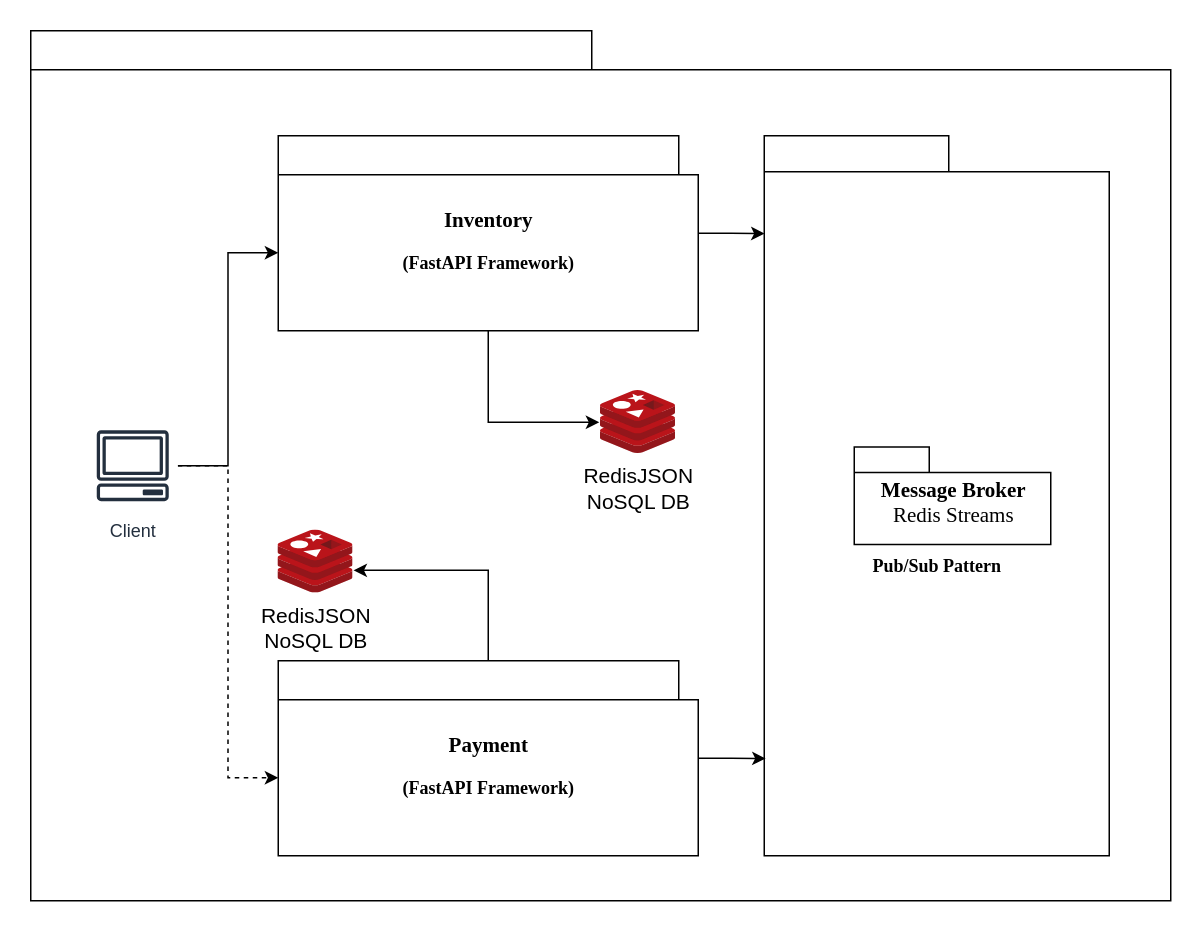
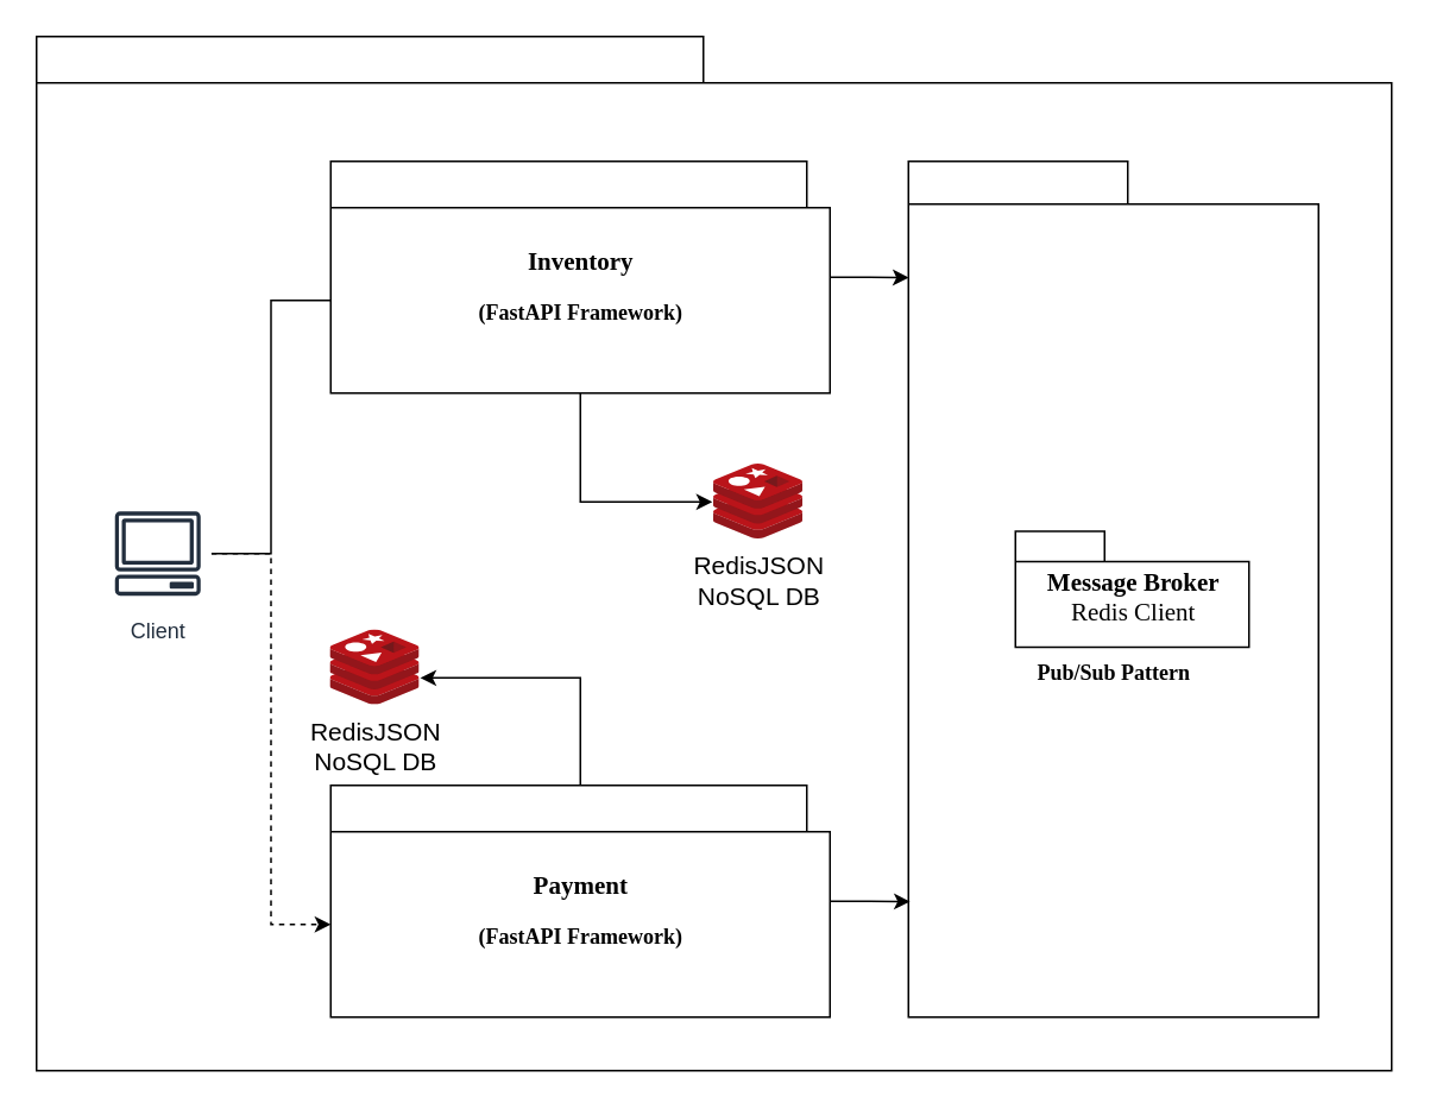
  <mxCell id="0" />
  <mxCell id="1" parent="0" />
  <mxCell id="2" value="" style="shape=folder;fontStyle=1;spacingTop=10;tabWidth=374;tabHeight=26;tabPosition=left;html=1;rounded=0;shadow=0;comic=0;labelBackgroundColor=none;strokeWidth=1;fillColor=none;fontFamily=Verdana;fontSize=10;align=center;" parent="1" vertex="1"><mxGeometry x="20" y="20" width="760" height="580" as="geometry" /></mxCell>
  <mxCell id="3" value="" style="group" parent="1" vertex="1" connectable="0"><mxGeometry x="185" y="90" width="280" height="130" as="geometry" /></mxCell>
  <mxCell id="4" value="&lt;font style=&quot;&quot;&gt;&lt;span style=&quot;font-size: 14px;&quot;&gt;Inventory&lt;br&gt;&lt;/span&gt;&lt;br&gt;&lt;font style=&quot;font-size: 12px;&quot;&gt;(FastAPI Framework)&lt;/font&gt;&lt;br&gt;&lt;/font&gt;" style="shape=folder;fontStyle=1;spacingTop=10;tabWidth=269;tabHeight=26;tabPosition=left;html=1;rounded=0;shadow=0;comic=0;labelBackgroundColor=none;strokeWidth=1;fontFamily=Verdana;fontSize=10;align=center;" parent="3" vertex="1"><mxGeometry width="280" height="130" as="geometry" /></mxCell>
  <mxCell id="5" value="" style="group" vertex="1" connectable="0" parent="1"><mxGeometry x="510" y="90" width="230" height="480" as="geometry" /></mxCell>
  <mxCell id="6" value="" style="group" vertex="1" connectable="0" parent="5"><mxGeometry x="-1" width="230" height="480.0" as="geometry" /></mxCell>
  <mxCell id="7" value="&lt;br&gt;&lt;br&gt;&lt;br&gt;&lt;br&gt;&lt;br&gt;&lt;br&gt;&lt;br&gt;&lt;font style=&quot;font-size: 12px;&quot;&gt;Pub/Sub Pattern&lt;/font&gt;" style="shape=folder;fontStyle=1;spacingTop=10;tabWidth=123;tabHeight=24;tabPosition=left;html=1;rounded=0;shadow=0;comic=0;labelBackgroundColor=none;strokeWidth=1;fontFamily=Verdana;fontSize=10;align=center;" vertex="1" parent="6"><mxGeometry width="230" height="480.0" as="geometry" /></mxCell>
- <mxCell id="8" value="&lt;font style=&quot;font-size: 14px;&quot;&gt;Message Broker&lt;br&gt;&lt;span style=&quot;font-weight: normal;&quot;&gt;Redis Streams&lt;/span&gt;&lt;/font&gt;" style="shape=folder;fontStyle=1;spacingTop=10;tabWidth=50;tabHeight=17;tabPosition=left;html=1;rounded=0;shadow=0;comic=0;labelBackgroundColor=none;strokeWidth=1;fontFamily=Verdana;fontSize=10;align=center;" vertex="1" parent="6"><mxGeometry x="60" y="207.5" width="131" height="65.0" as="geometry" /></mxCell>
+ <mxCell id="8" value="&lt;font style=&quot;font-size: 14px;&quot;&gt;Message Broker&lt;br&gt;&lt;span style=&quot;font-weight: normal;&quot;&gt;Redis Client&lt;/span&gt;&lt;/font&gt;" style="shape=folder;fontStyle=1;spacingTop=10;tabWidth=50;tabHeight=17;tabPosition=left;html=1;rounded=0;shadow=0;comic=0;labelBackgroundColor=none;strokeWidth=1;fontFamily=Verdana;fontSize=10;align=center;" vertex="1" parent="6"><mxGeometry x="60" y="207.5" width="131" height="65.0" as="geometry" /></mxCell>
  <mxCell id="9" value="" style="group" vertex="1" connectable="0" parent="1"><mxGeometry x="185" y="440" width="280" height="130" as="geometry" /></mxCell>
  <mxCell id="10" value="&lt;font style=&quot;&quot;&gt;&lt;span style=&quot;font-size: 14px;&quot;&gt;Payment&lt;br&gt;&lt;/span&gt;&lt;br&gt;&lt;font style=&quot;font-size: 12px;&quot;&gt;(FastAPI Framework)&lt;/font&gt;&lt;br&gt;&lt;/font&gt;" style="shape=folder;fontStyle=1;spacingTop=10;tabWidth=269;tabHeight=26;tabPosition=left;html=1;rounded=0;shadow=0;comic=0;labelBackgroundColor=none;strokeWidth=1;fontFamily=Verdana;fontSize=10;align=center;" vertex="1" parent="9"><mxGeometry width="280" height="130" as="geometry" /></mxCell>
  <mxCell id="11" value="&lt;font style=&quot;font-size: 14px;&quot;&gt;RedisJSON&lt;br&gt;NoSQL DB&lt;/font&gt;" style="sketch=0;aspect=fixed;html=1;points=[];align=center;image;fontSize=12;image=img/lib/mscae/Cache_Redis_Product.svg;fontFamily=Helvetica;" vertex="1" parent="1"><mxGeometry x="400" y="260" width="50" height="42" as="geometry" /></mxCell>
  <mxCell id="12" value="&lt;font style=&quot;font-size: 14px;&quot;&gt;RedisJSON&lt;br&gt;NoSQL DB&lt;/font&gt;" style="sketch=0;aspect=fixed;html=1;points=[];align=center;image;fontSize=12;image=img/lib/mscae/Cache_Redis_Product.svg;fontFamily=Helvetica;" vertex="1" parent="1"><mxGeometry x="185" y="353" width="50" height="42" as="geometry" /></mxCell>
  <mxCell id="13" style="edgeStyle=orthogonalEdgeStyle;rounded=0;orthogonalLoop=1;jettySize=auto;html=1;fontFamily=Helvetica;fontSize=14;entryX=-0.02;entryY=0.5;entryDx=0;entryDy=0;entryPerimeter=0;" edge="1" parent="1" source="4" target="11"><mxGeometry relative="1" as="geometry" /></mxCell>
  <mxCell id="14" style="edgeStyle=orthogonalEdgeStyle;rounded=0;orthogonalLoop=1;jettySize=auto;html=1;fontFamily=Helvetica;fontSize=14;entryX=1.003;entryY=0.636;entryDx=0;entryDy=0;entryPerimeter=0;" edge="1" parent="1" source="10" target="12"><mxGeometry relative="1" as="geometry" /></mxCell>
  <mxCell id="15" style="edgeStyle=orthogonalEdgeStyle;rounded=0;orthogonalLoop=1;jettySize=auto;html=1;entryX=0.001;entryY=0.136;entryDx=0;entryDy=0;entryPerimeter=0;fontFamily=Helvetica;fontSize=14;" edge="1" parent="1" source="4" target="7"><mxGeometry relative="1" as="geometry" /></mxCell>
  <mxCell id="16" style="edgeStyle=orthogonalEdgeStyle;rounded=0;orthogonalLoop=1;jettySize=auto;html=1;entryX=0.004;entryY=0.865;entryDx=0;entryDy=0;entryPerimeter=0;fontFamily=Helvetica;fontSize=14;" edge="1" parent="1" source="10" target="7"><mxGeometry relative="1" as="geometry" /></mxCell>
- <mxCell id="17" style="edgeStyle=orthogonalEdgeStyle;rounded=0;orthogonalLoop=1;jettySize=auto;html=1;entryX=0;entryY=0;entryDx=0;entryDy=78;entryPerimeter=0;fontFamily=Helvetica;fontSize=12;" edge="1" parent="1" source="19" target="4"><mxGeometry relative="1" as="geometry" /></mxCell>
+ <mxCell id="17" style="edgeStyle=orthogonalEdgeStyle;rounded=0;orthogonalLoop=1;jettySize=auto;html=1;entryX=0;entryY=0;entryDx=0;entryDy=78;entryPerimeter=0;fontFamily=Helvetica;fontSize=12;endArrow=none;" edge="1" parent="1" source="19" target="4"><mxGeometry relative="1" as="geometry" /></mxCell>
  <mxCell id="18" style="edgeStyle=orthogonalEdgeStyle;rounded=0;orthogonalLoop=1;jettySize=auto;html=1;entryX=0;entryY=0;entryDx=0;entryDy=78;entryPerimeter=0;fontFamily=Helvetica;fontSize=12;dashed=1;" edge="1" parent="1" source="19" target="10"><mxGeometry relative="1" as="geometry" /></mxCell>
  <mxCell id="19" value="Client" style="sketch=0;outlineConnect=0;fontColor=#232F3E;gradientColor=none;strokeColor=#232F3E;fillColor=#ffffff;dashed=0;verticalLabelPosition=bottom;verticalAlign=top;align=center;html=1;fontSize=12;fontStyle=0;aspect=fixed;shape=mxgraph.aws4.resourceIcon;resIcon=mxgraph.aws4.client;fontFamily=Helvetica;" vertex="1" parent="1"><mxGeometry x="58" y="280" width="60" height="60" as="geometry" /></mxCell>
